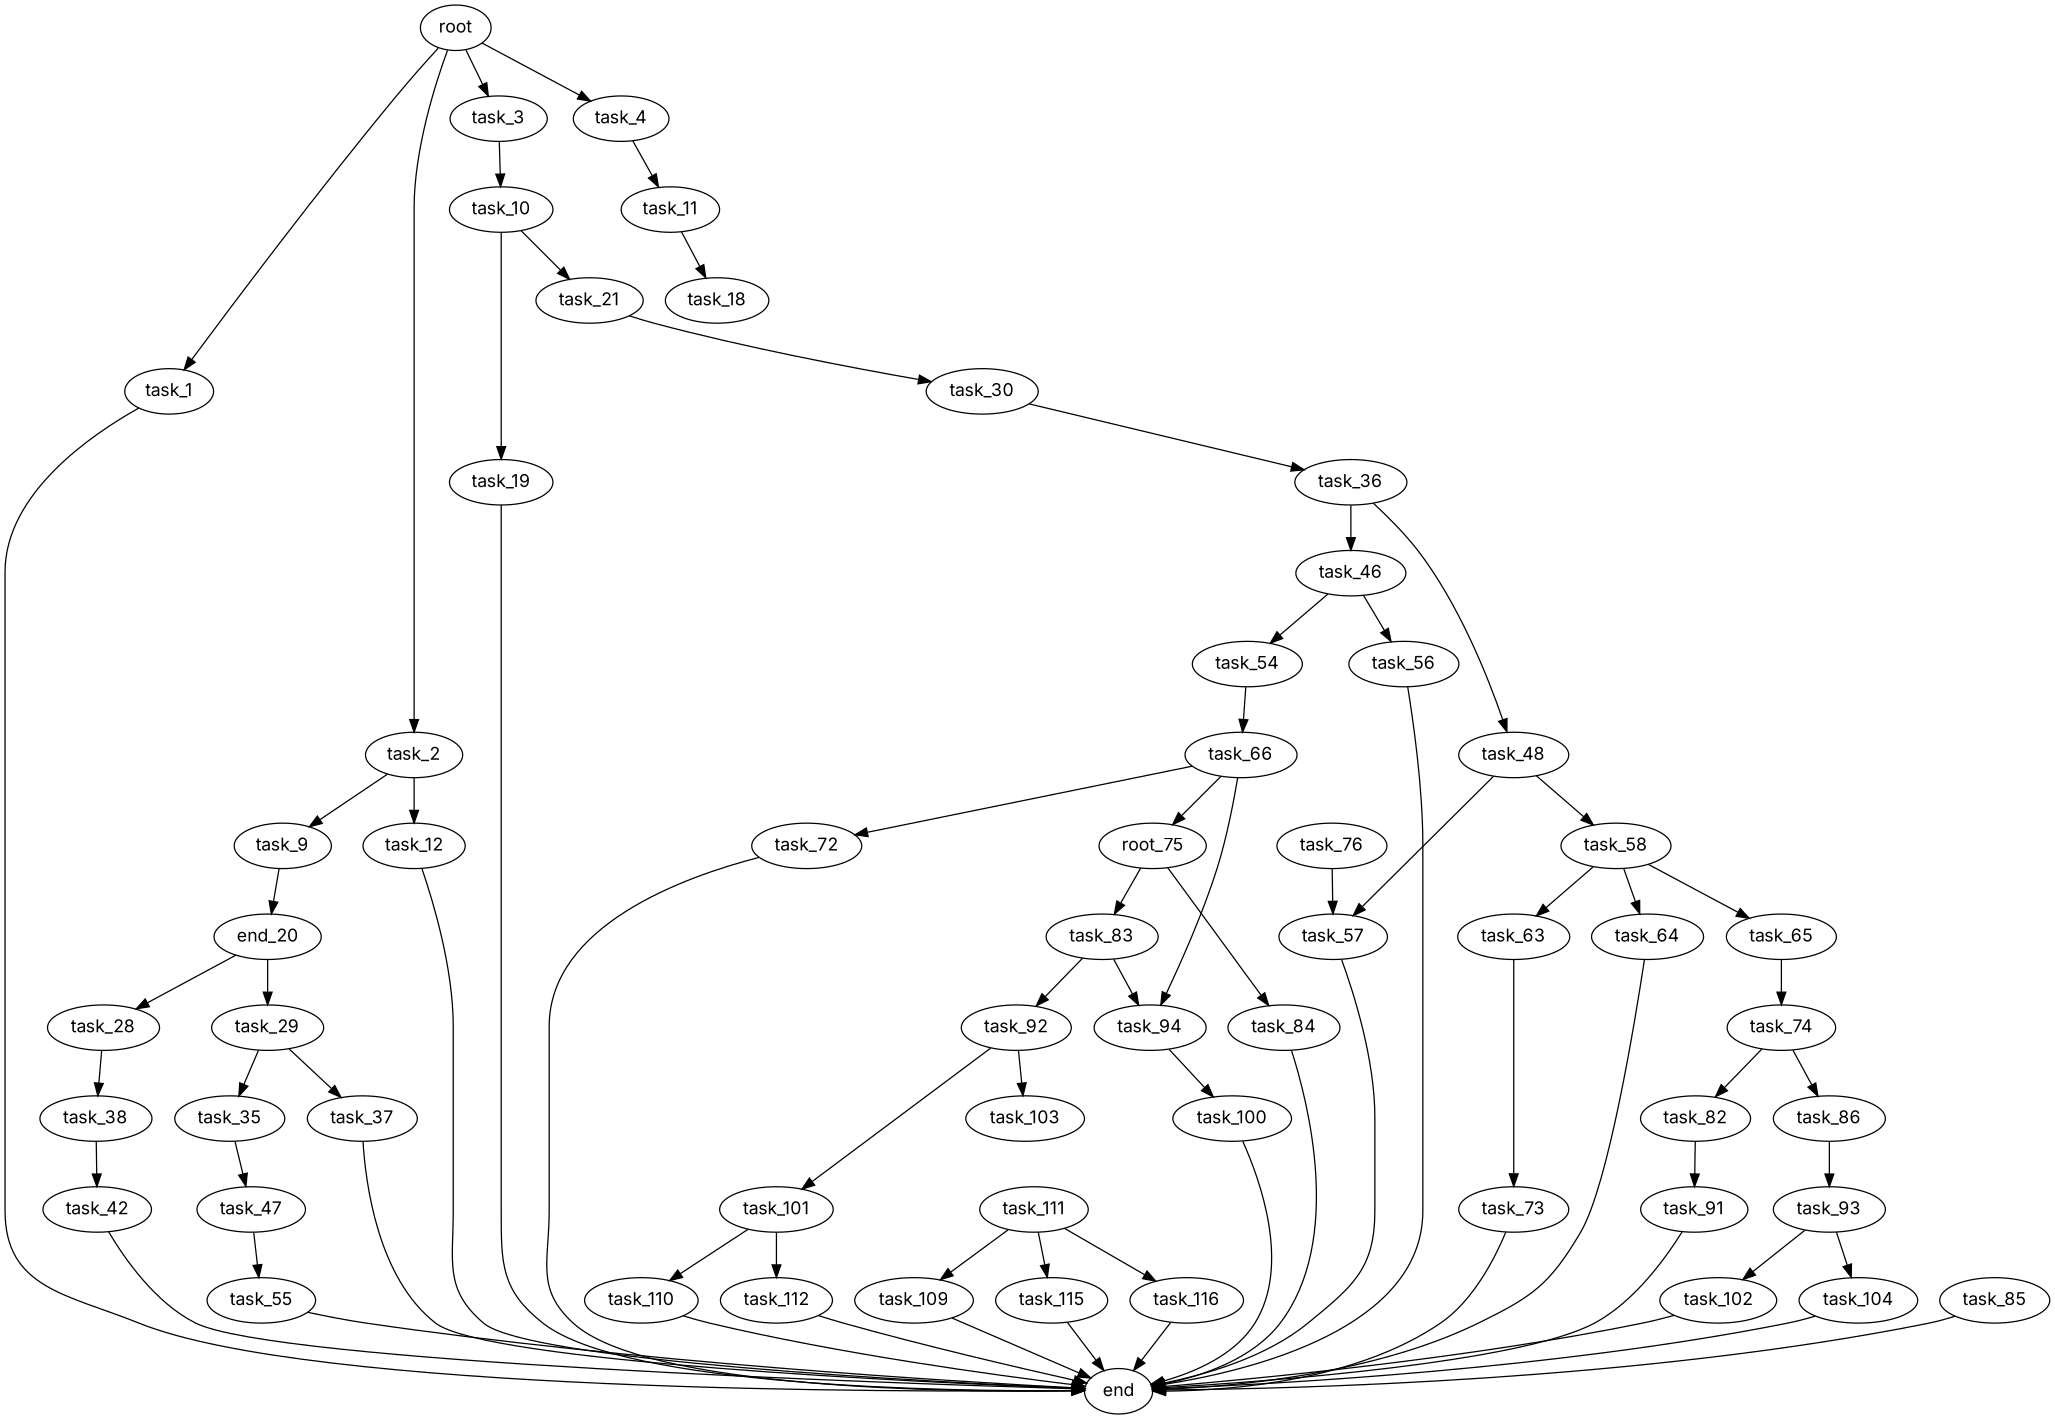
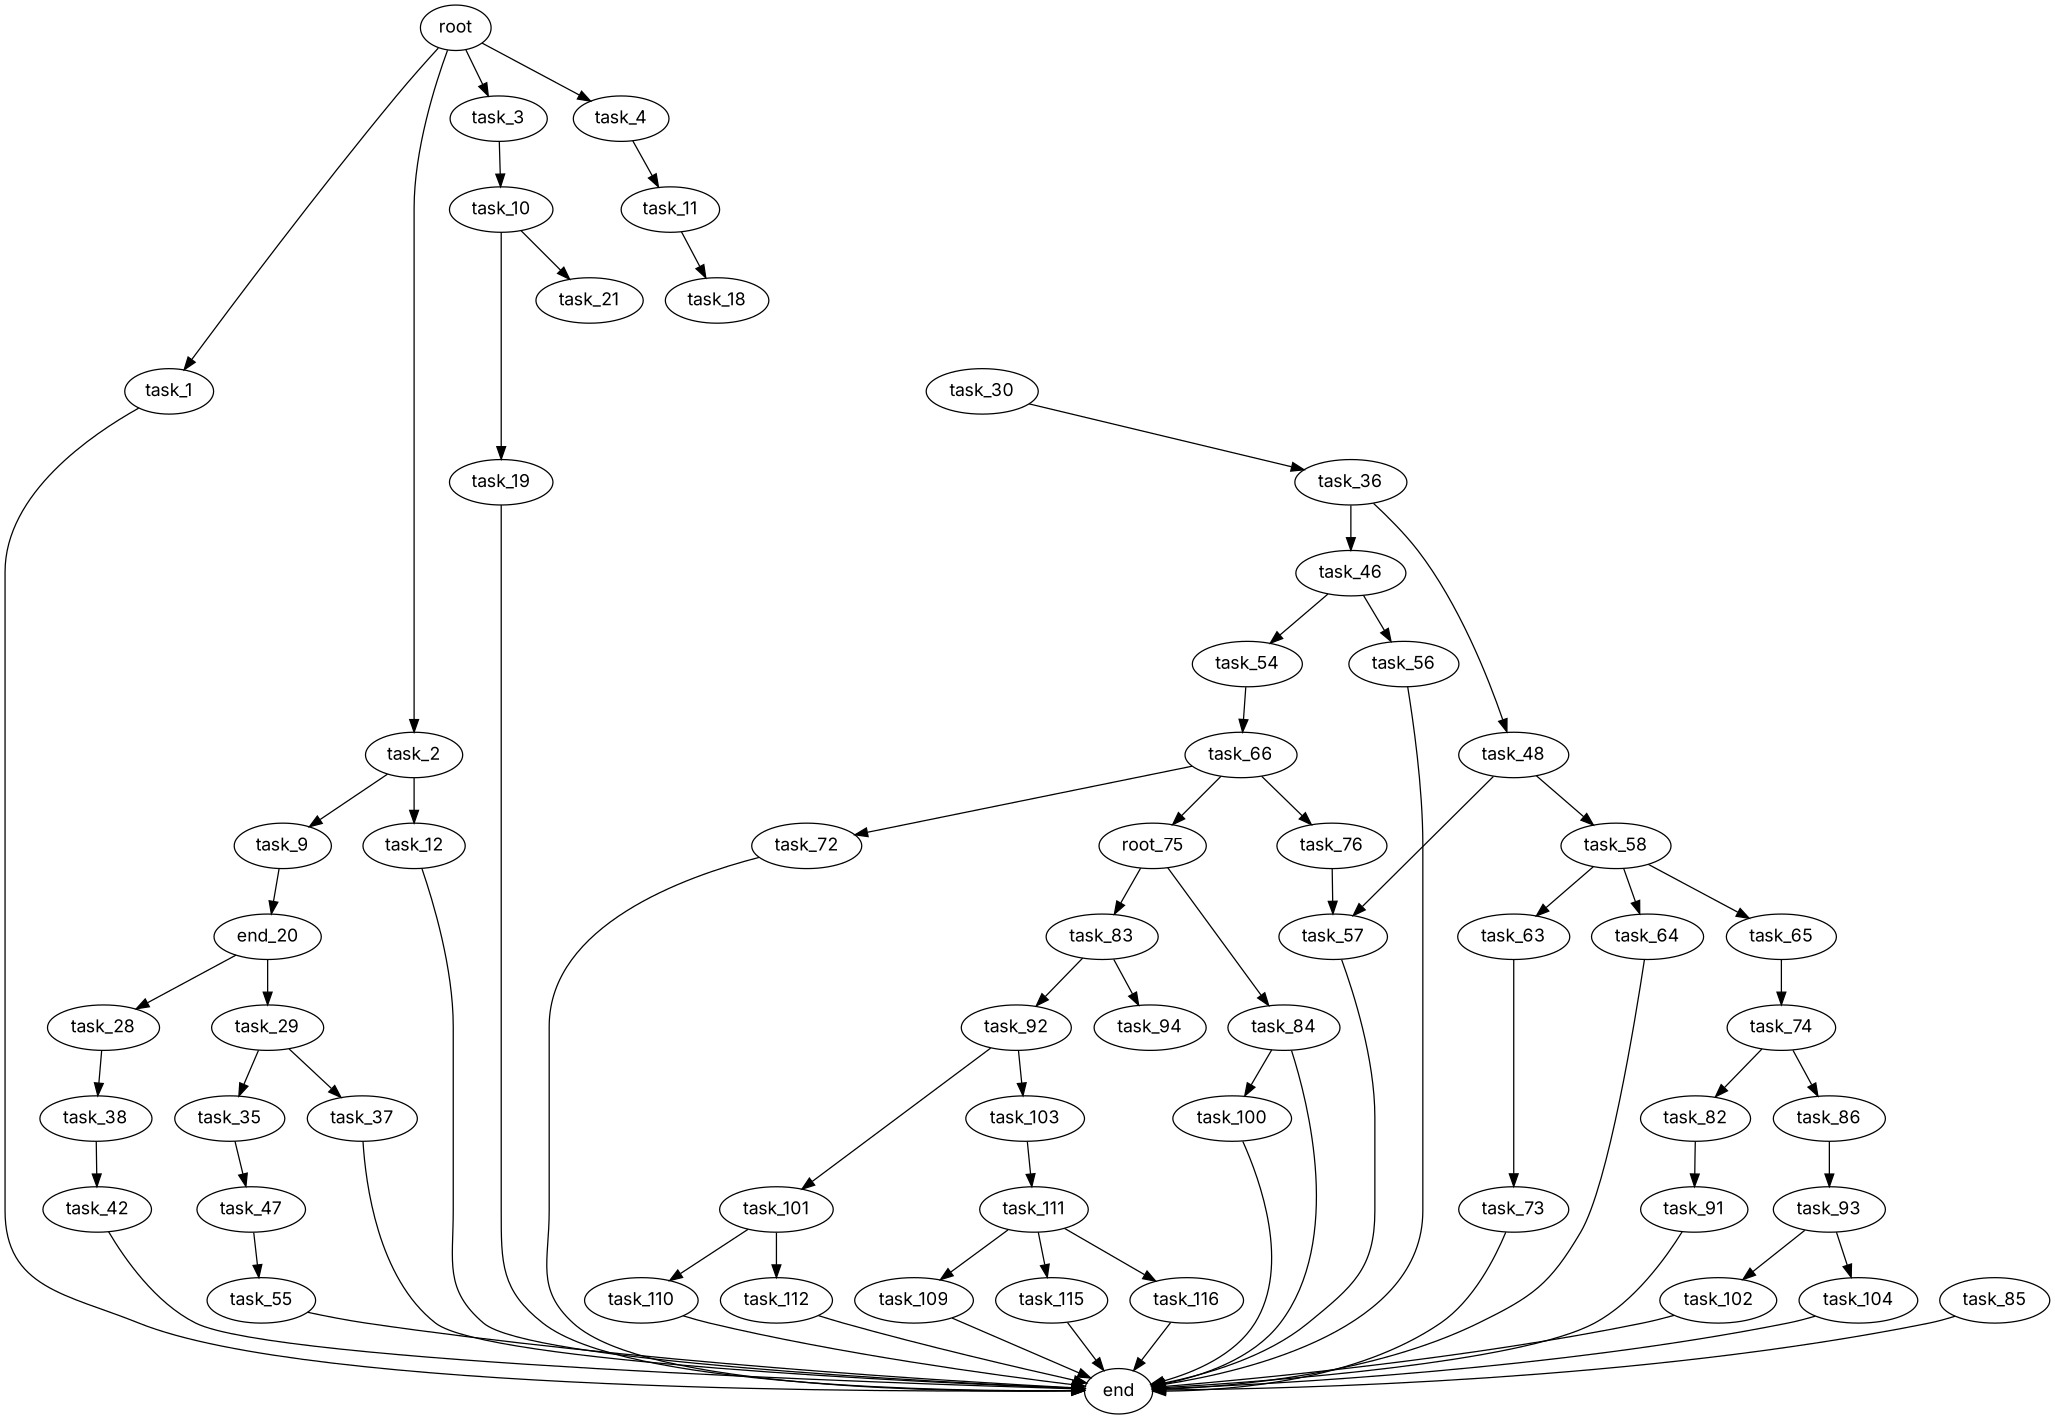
  digraph {
    fontname=Inter
    node [fontname=Inter]
    edge [fontname=Inter]
    root
    task_1
    task_2
    task_3
    task_4
    end
    task_9
    task_12
    task_10
    task_11
    n11 [label=end_20]
    task_19
    task_21
    task_18
    task_28
    task_29
    task_30
    task_38
    task_35
    task_37
    task_36
    n22 [label=task_42]
    task_47
    task_46
    task_48
    task_55
    task_54
    task_56
    task_57
    task_58
    task_66
    task_63
    task_64
    task_65
    task_72
    n36 [label=root_75]
    task_76
    task_73
    task_74
    task_83
    task_84
    task_82
    task_86
    task_91
    task_93
    task_92
    task_94
    task_85
    task_102
    task_104
    task_101
    task_103
    task_100
    task_110
    task_112
    task_111
    task_109
    task_115
    task_116
    root -> task_1
    root -> task_2
    root -> task_3
    root -> task_4
    task_1 -> end
    task_2 -> task_9
    task_2 -> task_12
    task_3 -> task_10
    task_4 -> task_11
    task_9 -> n11
    task_12 -> end
    task_10 -> task_19
    task_10 -> task_21
    task_11 -> task_18
    n11 -> task_28
    n11 -> task_29
    task_19 -> end
-   task_21 -> task_30
    task_28 -> task_38
    task_29 -> task_35
    task_29 -> task_37
    task_30 -> task_36
    task_38 -> n22
    task_35 -> task_47
    task_37 -> end
    task_36 -> task_46
    task_36 -> task_48
    n22 -> end
    task_47 -> task_55
    task_46 -> task_54
    task_46 -> task_56
    task_48 -> task_57
    task_48 -> task_58
    task_55 -> end
    task_54 -> task_66
    task_56 -> end
    task_57 -> end
    task_58 -> task_63
    task_58 -> task_64
    task_58 -> task_65
    task_66 -> task_72
    task_66 -> n36
-   task_66 -> task_94
+   task_66 -> task_76
    task_63 -> task_73
    task_64 -> end
    task_65 -> task_74
    task_72 -> end
    n36 -> task_83
    n36 -> task_84
    task_76 -> task_57
    task_73 -> end
    task_74 -> task_82
    task_74 -> task_86
    task_83 -> task_92
    task_83 -> task_94
    task_84 -> end
    task_82 -> task_91
    task_86 -> task_93
    task_91 -> end
    task_93 -> task_102
    task_93 -> task_104
    task_92 -> task_101
    task_92 -> task_103
-   task_94 -> task_100
+   task_84 -> task_100
    task_85 -> end
    task_102 -> end
    task_104 -> end
    task_101 -> task_110
    task_101 -> task_112
+   task_103 -> task_111
    task_100 -> end
    task_110 -> end
    task_112 -> end
    task_111 -> task_109
    task_111 -> task_115
    task_111 -> task_116
    task_109 -> end
    task_115 -> end
    task_116 -> end
  }
